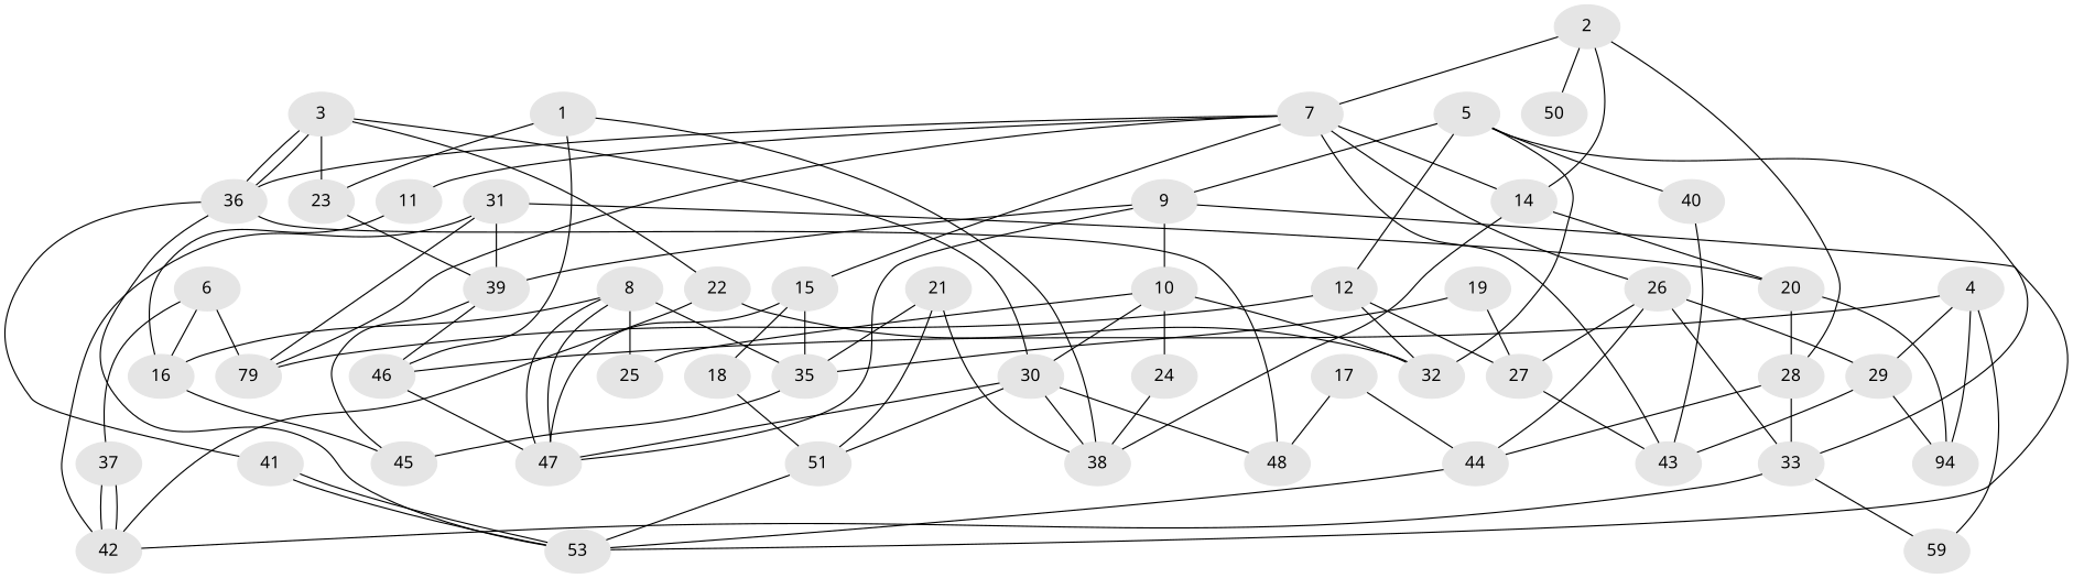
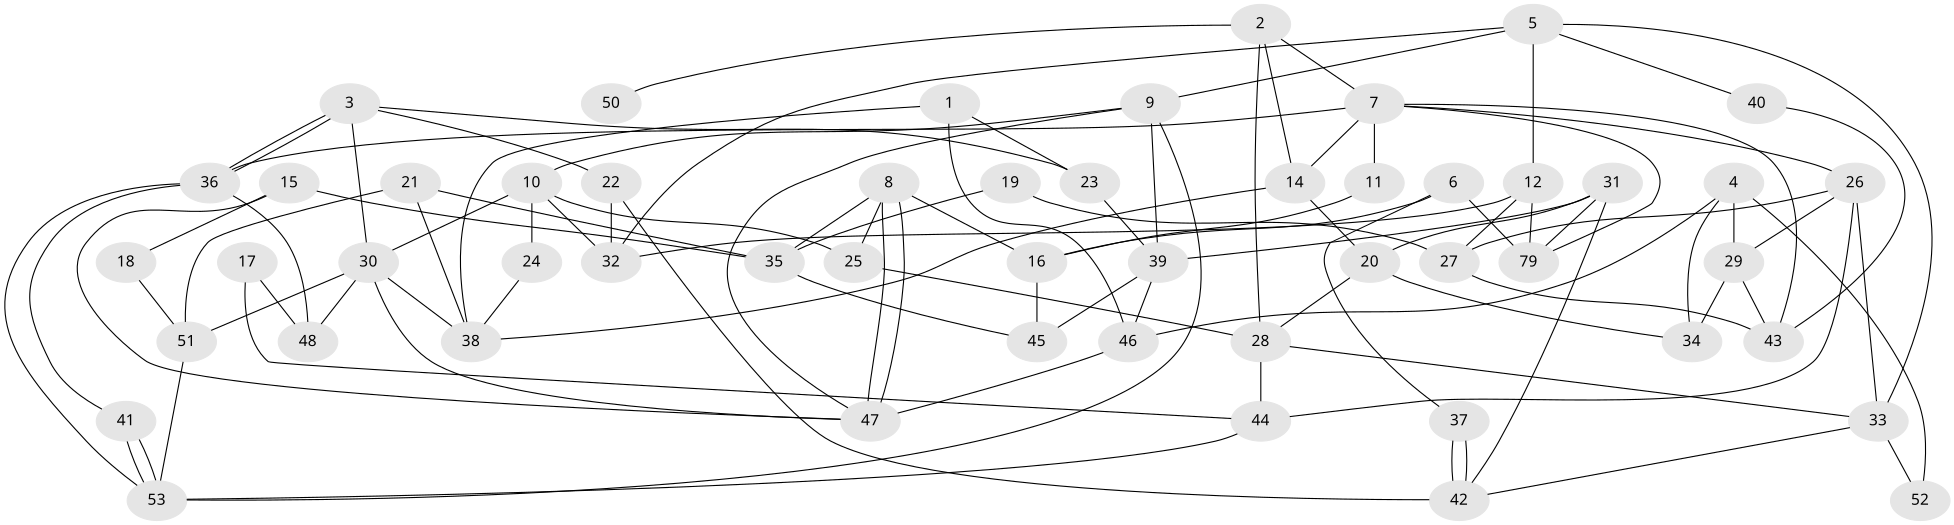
  graph {
    fontname="Noto Sans"
    node [color=gray90 fontname="Noto Sans" style=filled]
    edge [fontname="Noto Sans"]
    1
    23
    38
    46
    39
    47
    2
    7
    14
    28
    50
    36
    n13 [label=79]
    11
    15
    26
    43
    20
    33
    44
    3
    22
    30
    32
    42
    48
    51
    53
    41
    4
    29
-   34 [label=94]
-   52 [label=59]
+   34
+   52
    5
    9
    12
    40
    10
    27
    6
    16
    37
    45
    35
    18
    8
    25
    24
    17
    19
    21
    31
    1 -- 23
    1 -- 38
    1 -- 46
    23 -- 39
    46 -- 47
    39 -- 46
    39 -- 45
    2 -- 7
    2 -- 14
    2 -- 28
    2 -- 50
    7 -- 14
    7 -- 36
    7 -- n13
    7 -- 11
-   7 -- 15
    7 -- 26
    7 -- 43
    14 -- 38
    14 -- 20
    28 -- 33
    28 -- 44
    36 -- 48
    36 -- 53
    36 -- 41
    11 -- 16
    15 -- 47
    15 -- 35
    15 -- 18
    26 -- 33
    26 -- 44
    26 -- 29
    26 -- 27
    20 -- 28
    20 -- 34
    33 -- 42
    33 -- 52
    44 -- 53
    3 -- 23
    3 -- 36
    3 -- 36
    3 -- 22
    3 -- 30
    22 -- 32
    22 -- 42
    30 -- 38
    30 -- 47
    30 -- 48
    30 -- 51
    51 -- 53
    41 -- 53
    41 -- 53
    4 -- 46
    4 -- 29
    4 -- 34
    4 -- 52
    29 -- 43
    29 -- 34
    5 -- 33
    5 -- 32
    5 -- 9
    5 -- 12
    5 -- 40
    9 -- 39
    9 -- 47
    9 -- 53
    9 -- 10
    12 -- n13
    12 -- 32
    12 -- 27
    40 -- 43
    10 -- 30
    10 -- 32
    10 -- 25
    10 -- 24
    27 -- 43
    6 -- n13
    6 -- 16
    6 -- 37
    16 -- 45
    37 -- 42
    37 -- 42
    35 -- 45
    18 -- 51
    8 -- 47
    8 -- 47
    8 -- 16
    8 -- 35
    8 -- 25
+   25 -- 28
    24 -- 38
    17 -- 44
    17 -- 48
    19 -- 27
    19 -- 35
    21 -- 38
    21 -- 51
    21 -- 35
    31 -- 39
    31 -- n13
    31 -- 20
    31 -- 42
  }
